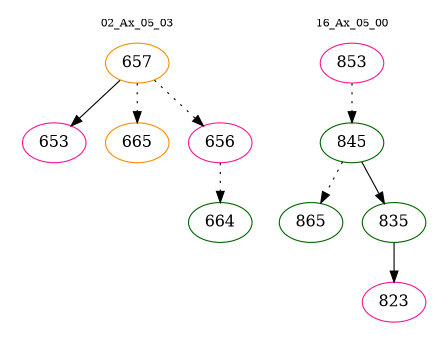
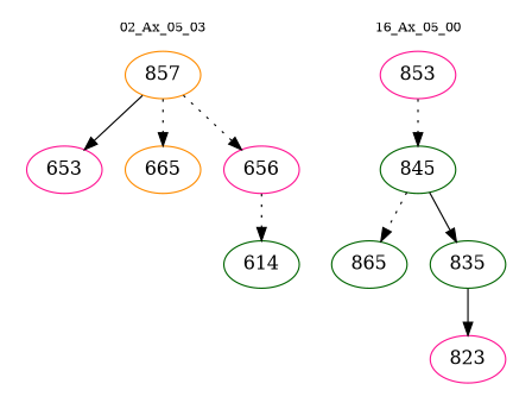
  digraph {
    node [color=deeppink]
    edge [color=black style=dotted]
-   n1 [color=darkorange label=657]
+   n1 [color=darkorange label=857]
    n2 [label=653]
    n3 [color=darkorange label=665]
    n4 [label=656]
-   n5 [color=darkgreen label=664]
+   n5 [color=darkgreen label=614]
    n6 [color=darkgreen label=845]
    n7 [color=darkgreen label=865]
    n8 [label=853]
    n9 [color=darkgreen label=835]
    n10 [label=823]
    subgraph cluster_1 {
      color=white
      fontsize=10
      label="02_Ax_05_03"
      n1
      n2
      n3
      n4
      n5
    }
    subgraph cluster_2 {
      color=white
      fontsize=10
      label="16_Ax_05_00"
      n6
      n7
      n8
      n9
      n10
    }
    n1 -> n2 [style=solid]
    n1 -> n3
    n1 -> n4
    n4 -> n5
    n6 -> n7
    n6 -> n9 [style=solid]
    n8 -> n6
    n9 -> n10 [style=solid]
  }
